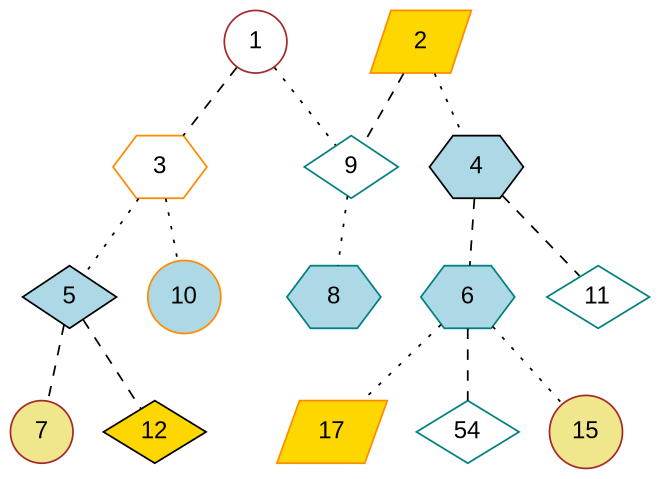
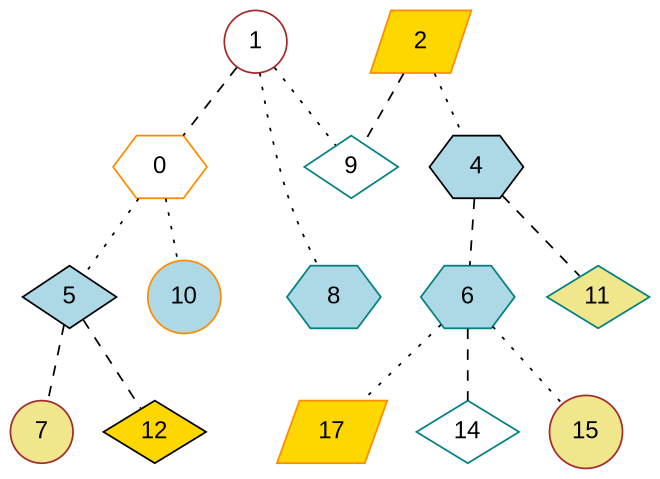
  graph {
    fontname="Liberation Sans"
    node [chem=H color=teal fillcolor=white fontname="Liberation Sans" shape=diamond style=filled]
    edge [fontname="Liberation Sans" style=dashed valence=1]
    1 [chem=C color=brown shape=circle]
-   3 [chem=C color=darkorange shape=hexagon]
+   3 [chem=C color=darkorange shape=hexagon label=0]
    8 [fillcolor=lightblue shape=hexagon]
    9
    2 [chem=C color=darkorange fillcolor=gold shape=parallelogram]
    4 [chem=C color=black fillcolor=lightblue shape=hexagon]
    5 [chem=C color=black fillcolor=lightblue]
    10 [color=darkorange fillcolor=lightblue shape=circle]
    6 [chem=C fillcolor=lightblue shape=hexagon]
-   11
+   11 [fillcolor=khaki]
    7 [chem=O color=brown fillcolor=khaki shape=circle]
    12 [color=black fillcolor=gold]
    n13 [color=darkorange fillcolor=gold label=17 shape=parallelogram]
-   14 [label=54]
+   14
    15 [color=brown fillcolor=khaki shape=circle]
    1 -- 3 [valence=2]
-   9 -- 8 [style=dotted]
+   1 -- 8 [style=dotted]
    1 -- 9 [style=dotted]
    3 -- 5 [style=dotted]
    3 -- 10 [style=dotted]
    2 -- 9
    2 -- 4 [style=dotted valence=2]
    4 -- 6
    4 -- 11
    5 -- 7 [valence=2]
    5 -- 12
    6 -- n13 [style=dotted]
    6 -- 14
    6 -- 15 [style=dotted]
  }
